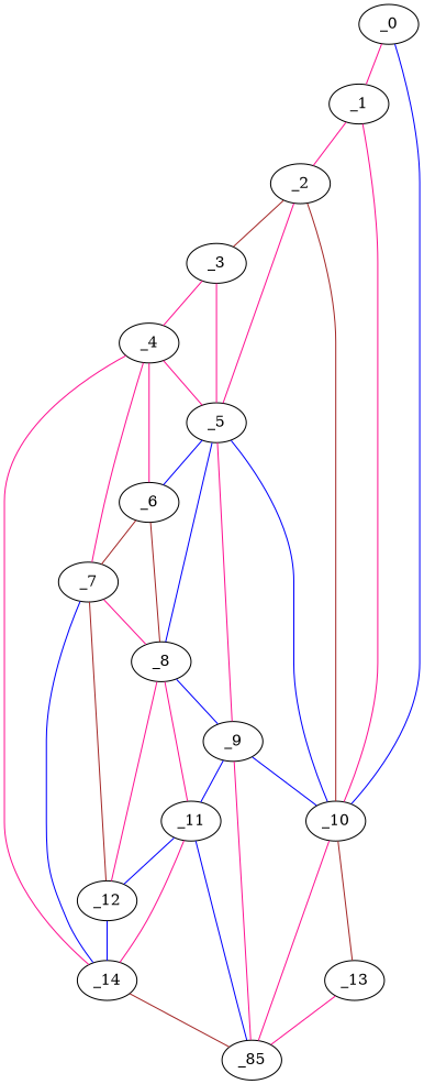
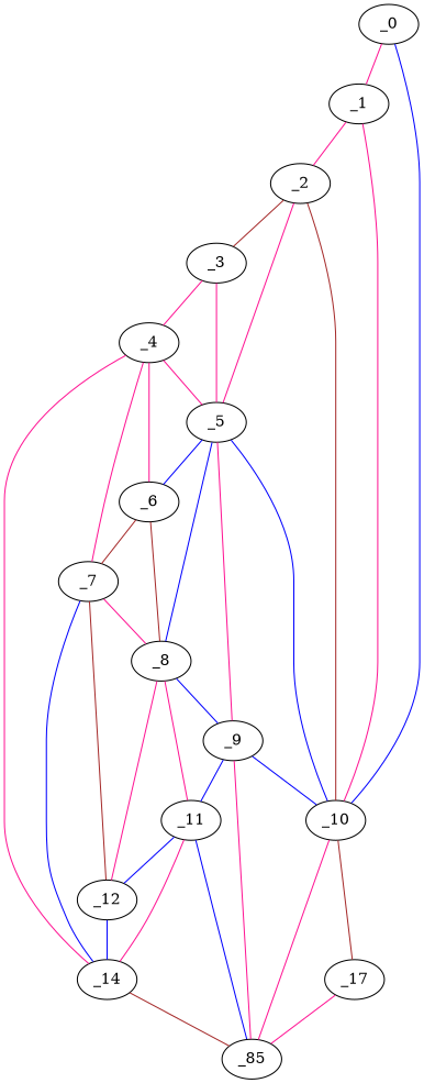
  graph {
    node [x=32]
    edge [color=deeppink valence=2]
    _0 [y=10]
    _1 [y=16]
    _10 [x=94 y=8]
    _2 [x=41 y=38]
    n5 [label=_85 x=103 y=18]
-   _13 [x=102 y=11]
+   _13 [x=102 y=11 label=_17]
    _3 [x=56 y=66]
    _5 [x=72 y=52]
    _4 [x=67 y=69]
    _6 [x=75 y=61]
    _8 [x=83 y=54]
    _9 [x=93 y=41]
    _7 [x=80 y=62]
    _14 [x=102 y=64]
    _12 [x=100 y=58]
    _11 [x=99 y=48]
    _0 -- _1 [valence=1]
    _0 -- _10 [color=blue valence=1]
    _1 -- _10
    _1 -- _2 [valence=1]
    _10 -- n5 [valence=1]
    _10 -- _13 [color=brown valence=1]
    _2 -- _10 [color=brown]
    _2 -- _3 [color=brown valence=1]
    _2 -- _5
    _13 -- n5 [valence=1]
    _3 -- _5 [valence=1]
    _3 -- _4 [valence=1]
    _5 -- _10 [color=blue valence=1]
    _5 -- _6 [color=blue]
    _5 -- _8 [color=blue valence=1]
    _5 -- _9
    _4 -- _5
    _4 -- _6
    _4 -- _7 [valence=1]
    _4 -- _14 [valence=1]
    _6 -- _8 [color=brown]
    _6 -- _7 [color=brown]
    _8 -- _9 [color=blue]
    _8 -- _12
    _8 -- _11 [valence=1]
    _9 -- _10 [color=blue]
    _9 -- n5
    _9 -- _11 [color=blue valence=1]
    _7 -- _8
    _7 -- _14 [color=blue]
    _7 -- _12 [color=brown]
    _14 -- n5 [color=brown valence=1]
    _12 -- _14 [color=blue]
    _11 -- n5 [color=blue valence=1]
    _11 -- _14
    _11 -- _12 [color=blue]
  }
